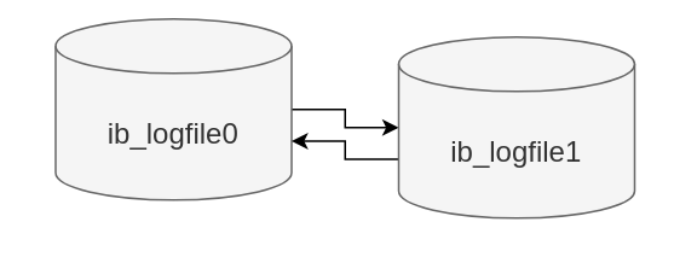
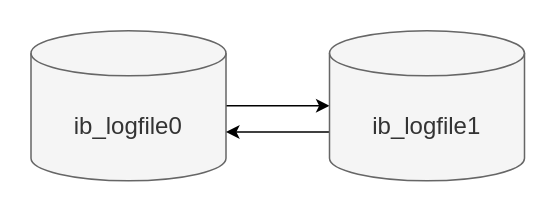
  <mxCell id="0" />
  <mxCell id="1" parent="0" />
  <mxCell id="2" style="edgeStyle=orthogonalEdgeStyle;rounded=0;orthogonalLoop=1;jettySize=auto;html=1;entryX=0;entryY=0.5;entryDx=0;entryDy=0;entryPerimeter=0;fontSize=16;" edge="1" parent="1" source="3" target="5"><mxGeometry relative="1" as="geometry" /></mxCell>
- <mxCell id="3" value="ib_logfile0" style="shape=cylinder3;whiteSpace=wrap;html=1;boundedLbl=1;backgroundOutline=1;size=15;fontSize=16;fillColor=#f5f5f5;fontColor=#333333;strokeColor=#666666;" vertex="1" parent="1"><mxGeometry x="30" y="10" width="130" height="100" as="geometry" /></mxCell>
+ <mxCell id="3" value="ib_logfile0" style="shape=cylinder3;whiteSpace=wrap;html=1;boundedLbl=1;backgroundOutline=1;size=15;fontSize=16;fillColor=#f5f5f5;fontColor=#333333;strokeColor=#666666;" vertex="1" parent="1"><mxGeometry x="20" y="20" width="130" height="100" as="geometry" /></mxCell>
  <mxCell id="4" style="edgeStyle=orthogonalEdgeStyle;rounded=0;orthogonalLoop=1;jettySize=auto;html=1;entryX=1;entryY=0;entryDx=0;entryDy=67.5;entryPerimeter=0;fontSize=16;exitX=0;exitY=0;exitDx=0;exitDy=67.5;exitPerimeter=0;" edge="1" parent="1" source="5" target="3"><mxGeometry relative="1" as="geometry" /></mxCell>
  <mxCell id="5" value="ib_logfile1" style="shape=cylinder3;whiteSpace=wrap;html=1;boundedLbl=1;backgroundOutline=1;size=15;fontSize=16;fillColor=#f5f5f5;fontColor=#333333;strokeColor=#666666;" vertex="1" parent="1"><mxGeometry x="219" y="20" width="130" height="100" as="geometry" /></mxCell>
